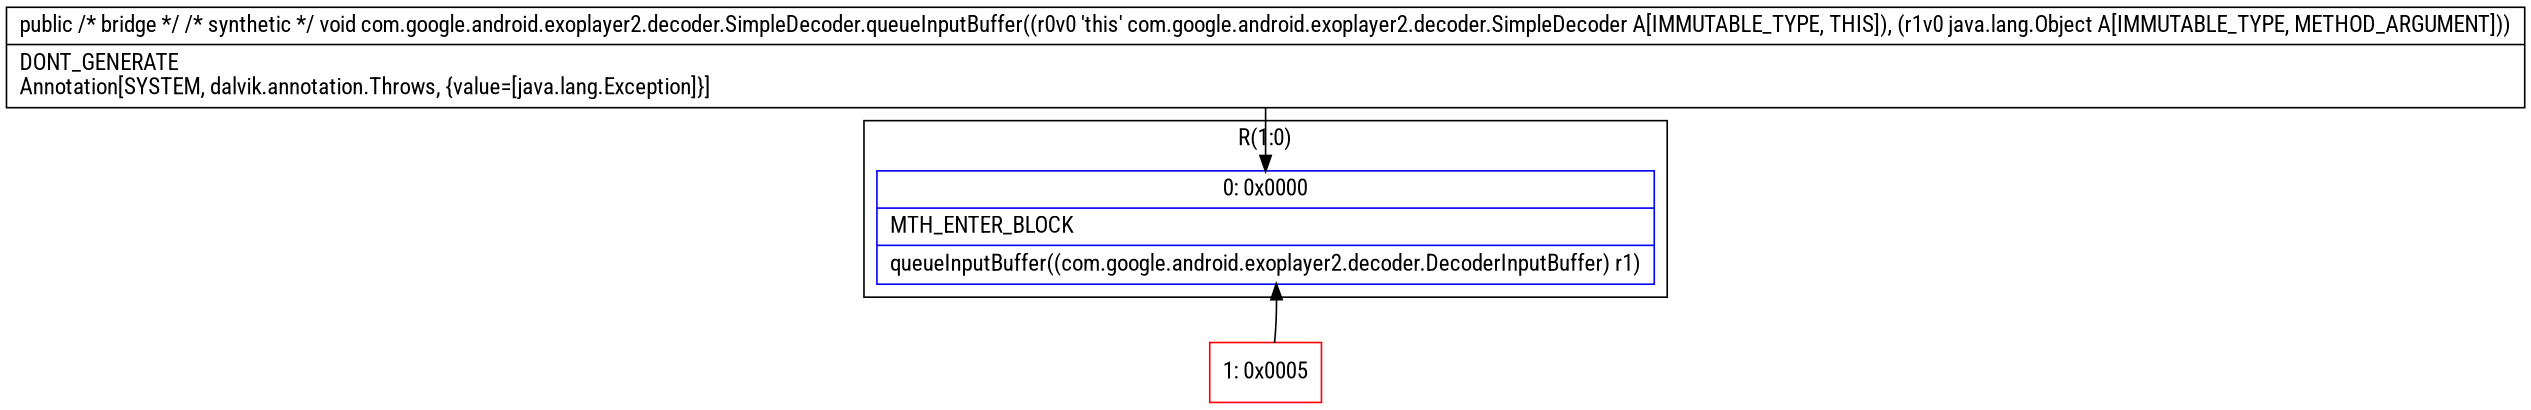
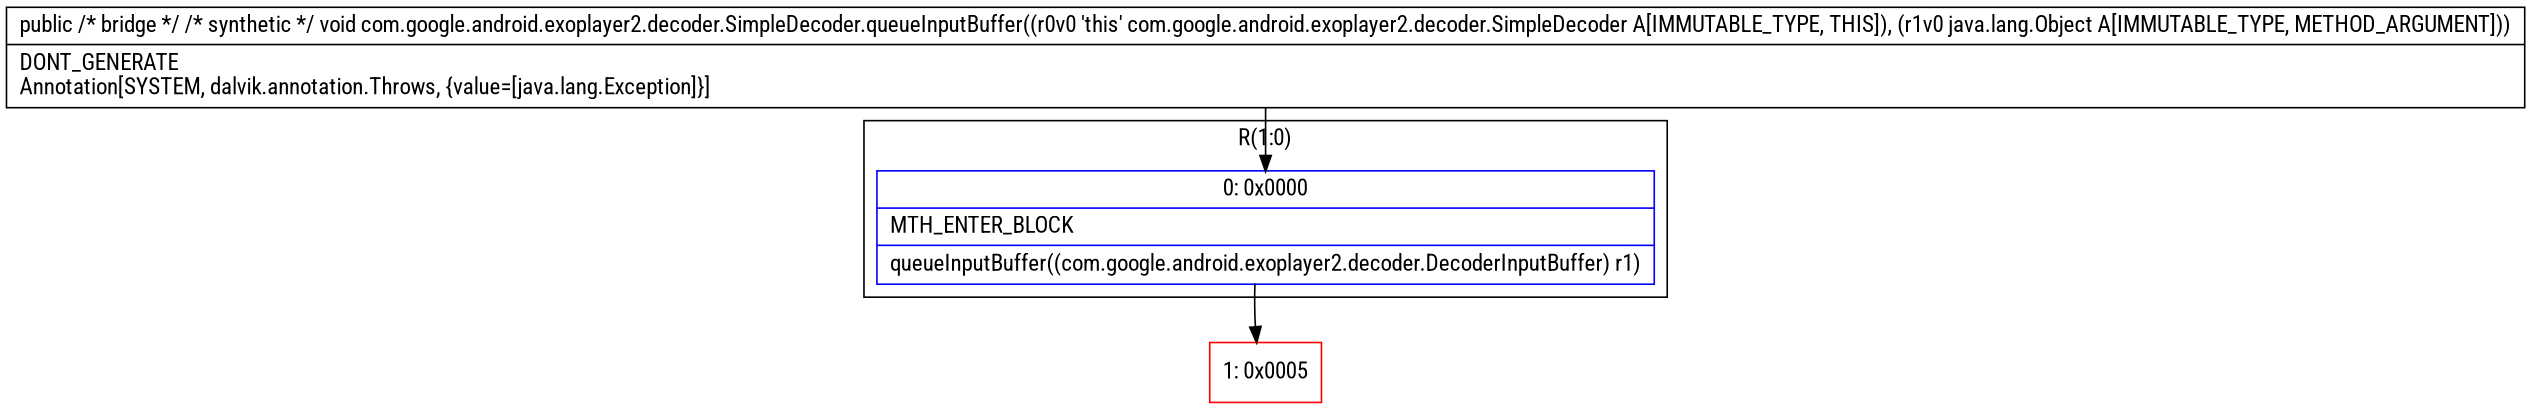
  digraph {
    fontname="Roboto Condensed"
    node [shape=record fontname="Roboto Condensed"]
    edge [fontname="Roboto Condensed"]
    n1 [color=blue label="{0\:\ 0x0000|MTH_ENTER_BLOCK\l|queueInputBuffer((com.google.android.exoplayer2.decoder.DecoderInputBuffer) r1)\l}"]
    n2 [color=red label="{1\:\ 0x0005}"]
    n3 [label="{public \/* bridge *\/ \/* synthetic *\/ void com.google.android.exoplayer2.decoder.SimpleDecoder.queueInputBuffer((r0v0 'this' com.google.android.exoplayer2.decoder.SimpleDecoder A[IMMUTABLE_TYPE, THIS]), (r1v0 java.lang.Object A[IMMUTABLE_TYPE, METHOD_ARGUMENT]))  | DONT_GENERATE\lAnnotation[SYSTEM, dalvik.annotation.Throws, \{value=[java.lang.Exception]\}]\l}"]
    subgraph cluster_1 {
      label="R(1:0)"
      n1
    }
-   n2 -> n1
+   n1 -> n2
    n3 -> n1
  }
